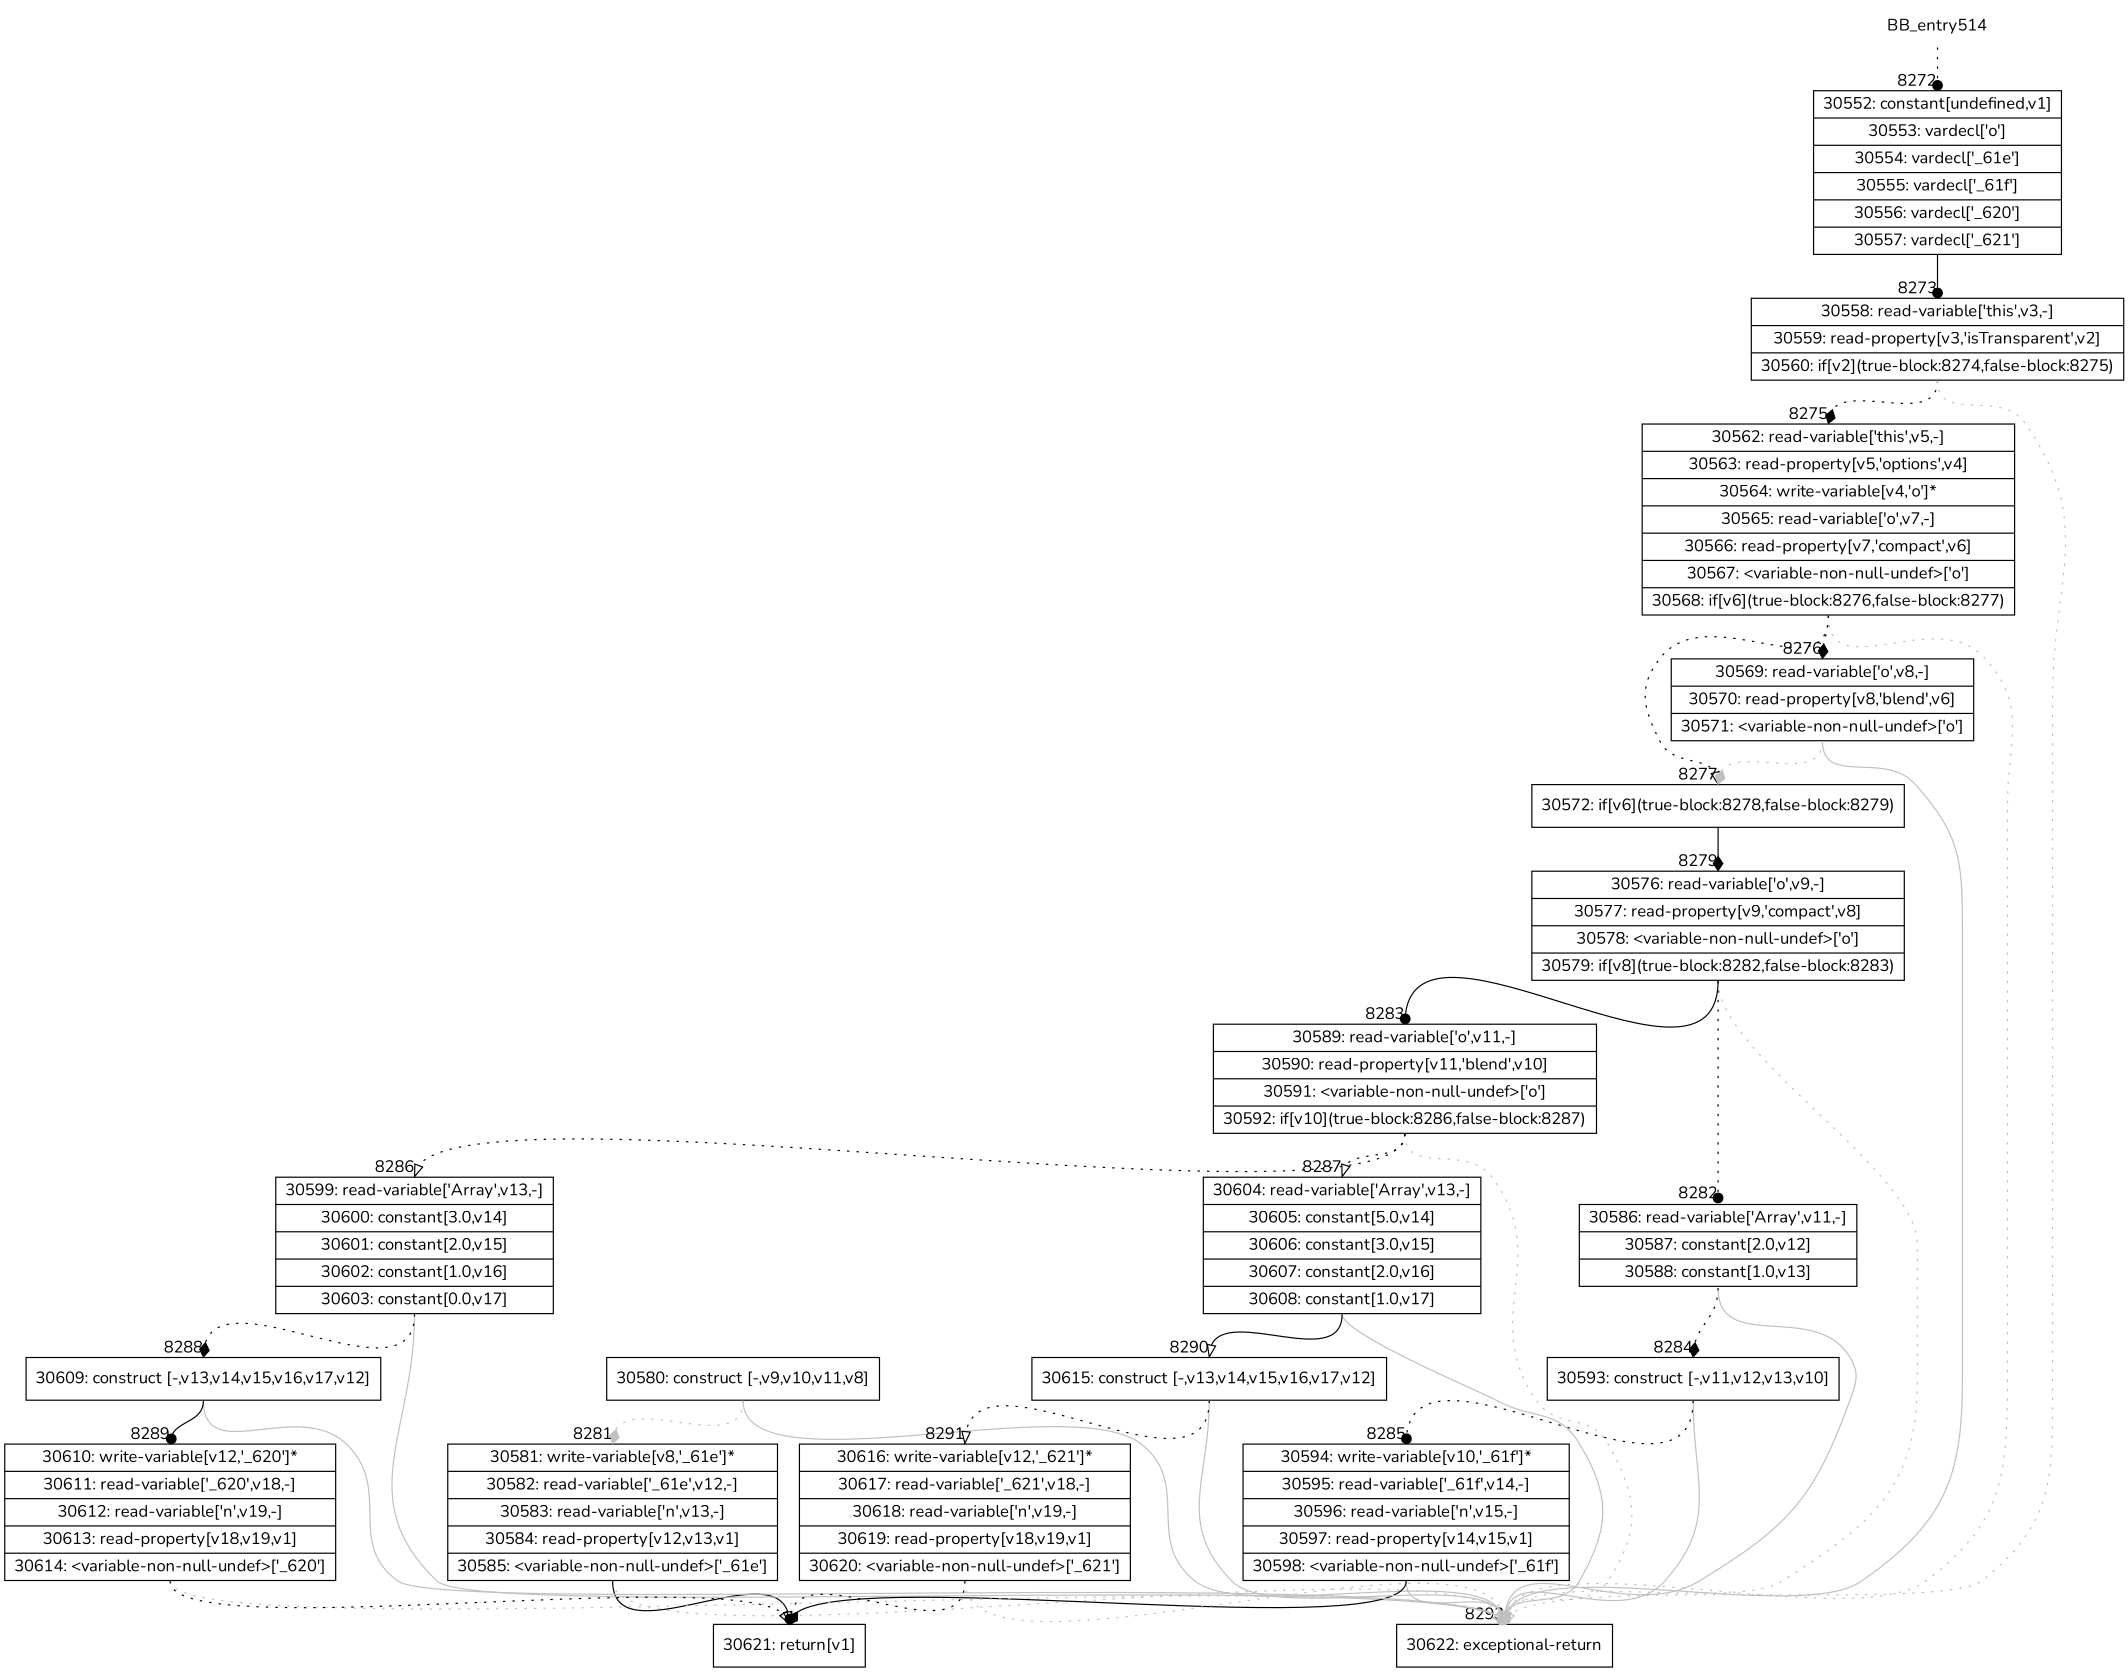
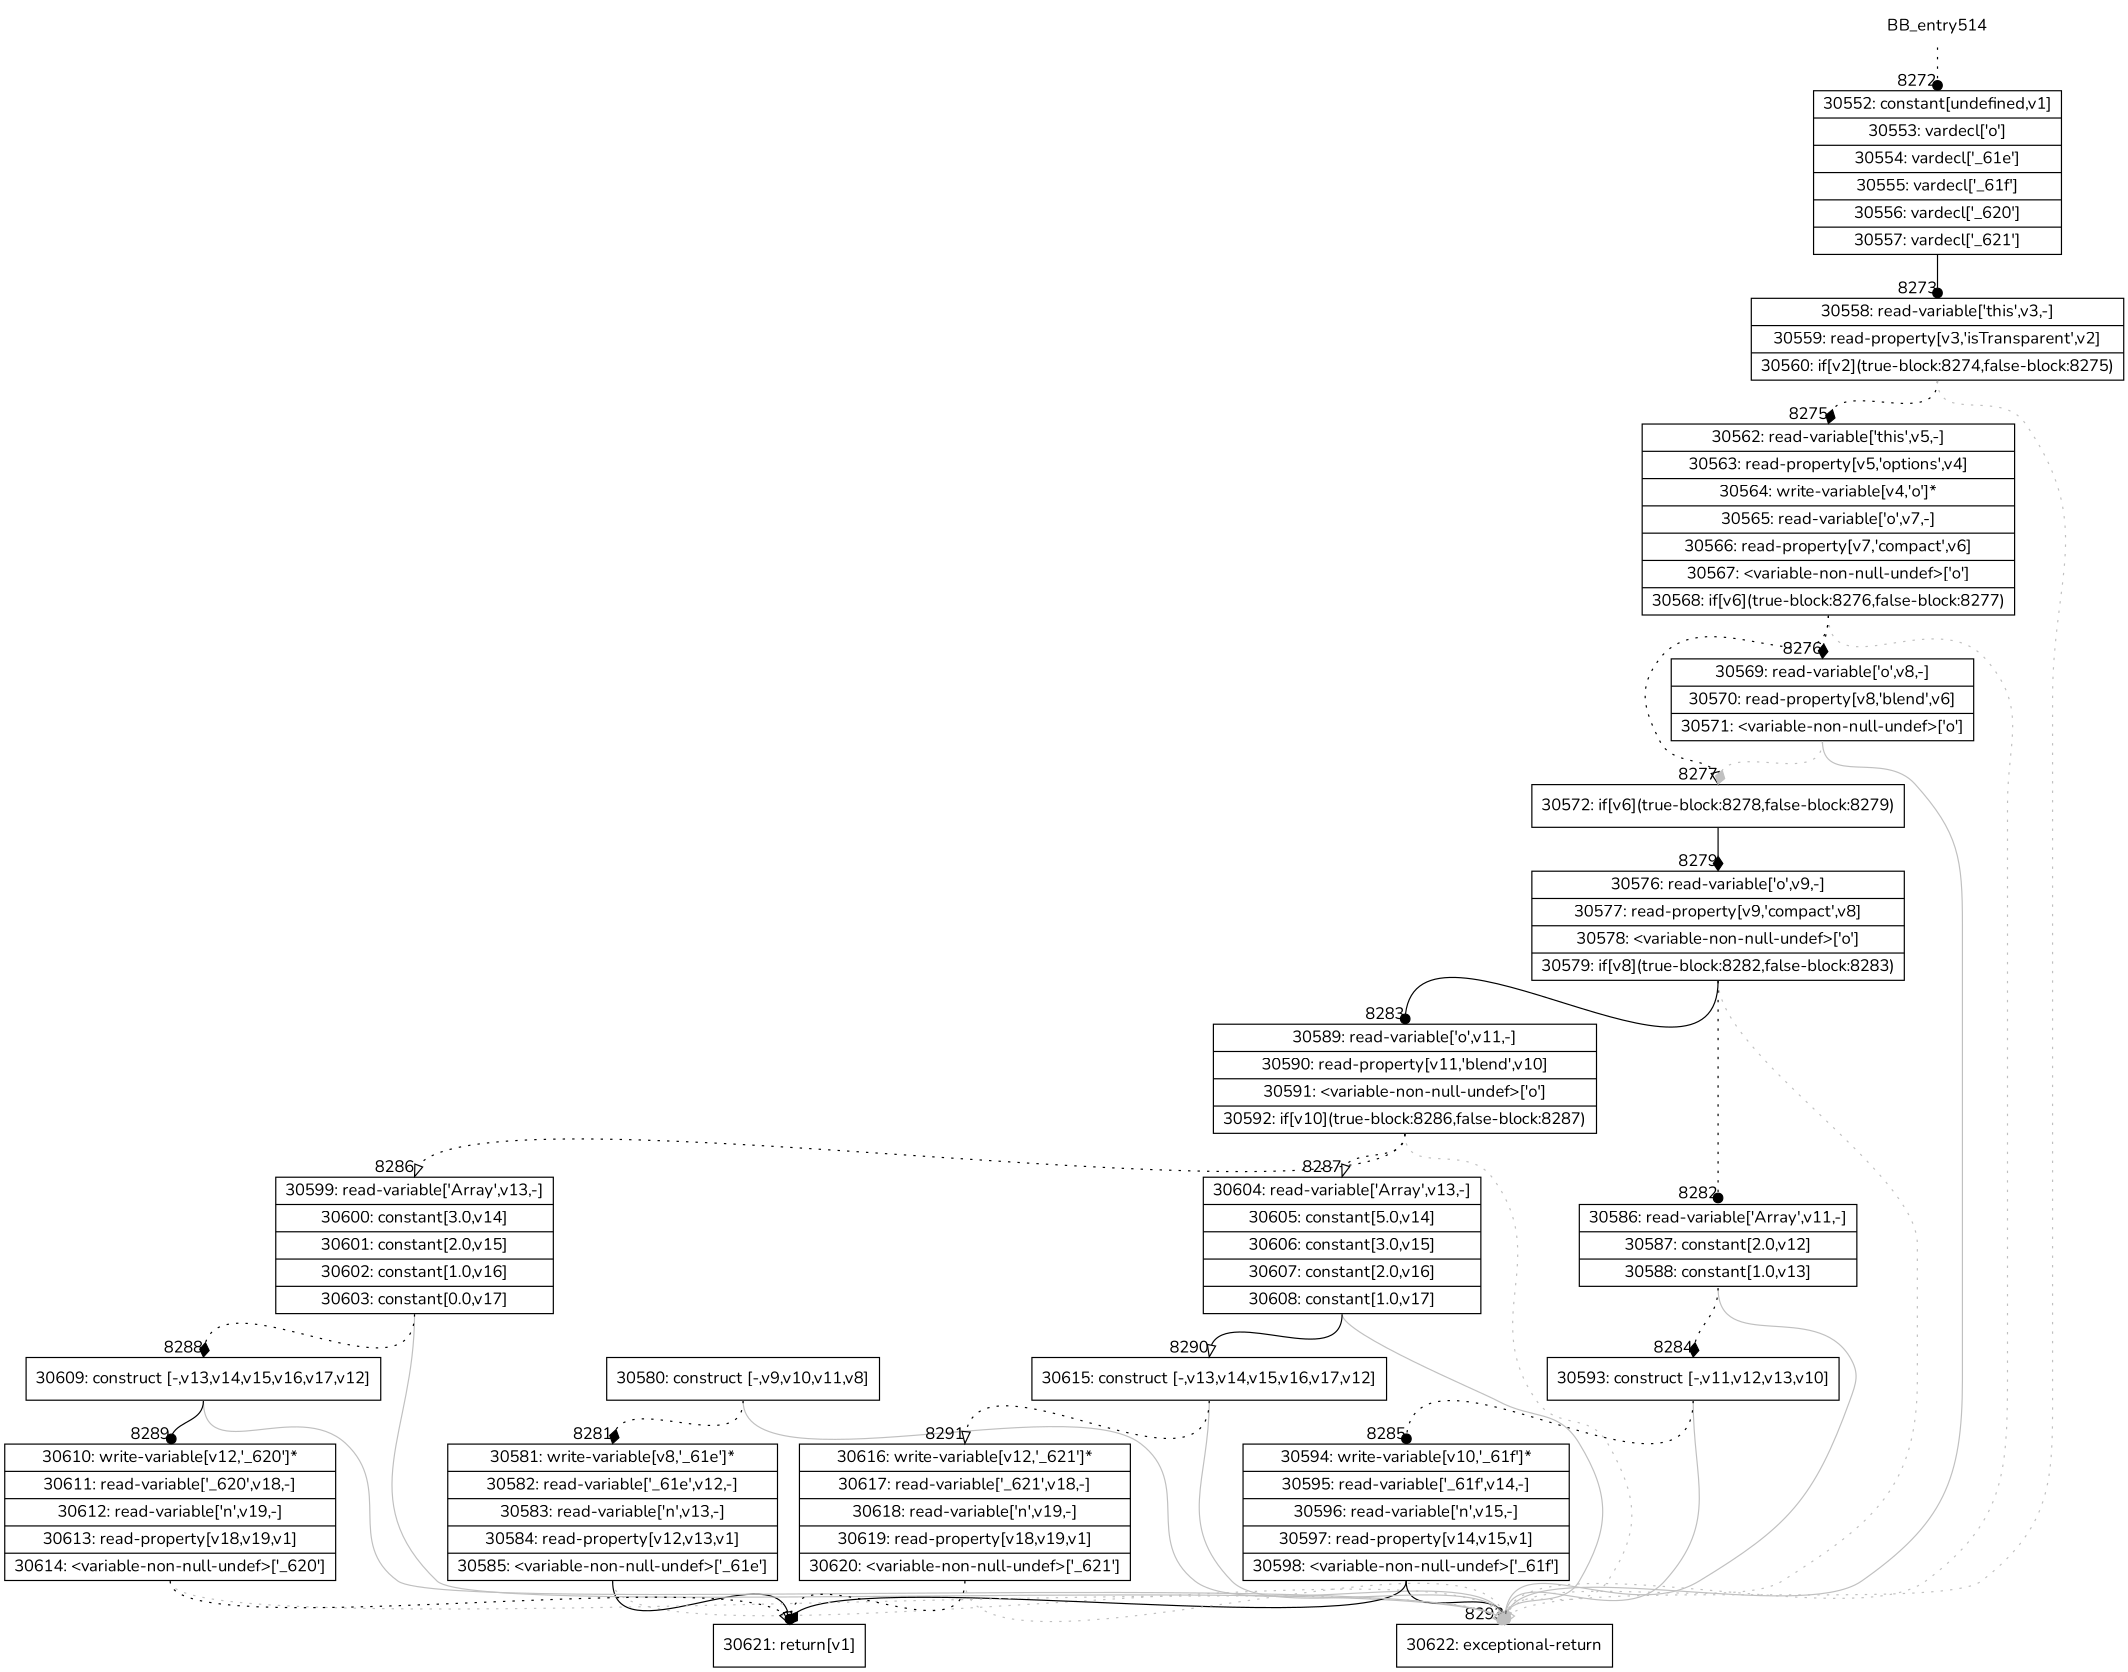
  digraph {
    fontname=Nunito
    rankdir=TD
    node [fontname=Nunito shape=record]
    edge [arrowhead=onormal fontname=Nunito headport=n style=dotted tailport=s]
    n1 [label=BB_entry514 shape=none]
    n2 [label="{30552: constant[undefined,v1]|30553: vardecl['o']|30554: vardecl['_61e']|30555: vardecl['_61f']|30556: vardecl['_620']|30557: vardecl['_621']}"]
    n3 [label="{30558: read-variable['this',v3,-]|30559: read-property[v3,'isTransparent',v2]|30560: if[v2](true-block:8274,false-block:8275)}"]
    n4 [label="{30562: read-variable['this',v5,-]|30563: read-property[v5,'options',v4]|30564: write-variable[v4,'o']*|30565: read-variable['o',v7,-]|30566: read-property[v7,'compact',v6]|30567: \<variable-non-null-undef\>['o']|30568: if[v6](true-block:8276,false-block:8277)}"]
    n5 [label="{30622: exceptional-return}"]
    n6 [label="{30572: if[v6](true-block:8278,false-block:8279)}"]
    n7 [label="{30569: read-variable['o',v8,-]|30570: read-property[v8,'blend',v6]|30571: \<variable-non-null-undef\>['o']}"]
    n8 [label="{30621: return[v1]}"]
    n9 [label="{30576: read-variable['o',v9,-]|30577: read-property[v9,'compact',v8]|30578: \<variable-non-null-undef\>['o']|30579: if[v8](true-block:8282,false-block:8283)}"]
    n10 [label="{30586: read-variable['Array',v11,-]|30587: constant[2.0,v12]|30588: constant[1.0,v13]}"]
    n11 [label="{30589: read-variable['o',v11,-]|30590: read-property[v11,'blend',v10]|30591: \<variable-non-null-undef\>['o']|30592: if[v10](true-block:8286,false-block:8287)}"]
    n12 [label="{30580: construct [-,v9,v10,v11,v8]}"]
    n13 [label="{30581: write-variable[v8,'_61e']*|30582: read-variable['_61e',v12,-]|30583: read-variable['n',v13,-]|30584: read-property[v12,v13,v1]|30585: \<variable-non-null-undef\>['_61e']}"]
    n14 [label="{30593: construct [-,v11,v12,v13,v10]}"]
    n15 [label="{30599: read-variable['Array',v13,-]|30600: constant[3.0,v14]|30601: constant[2.0,v15]|30602: constant[1.0,v16]|30603: constant[0.0,v17]}"]
    n16 [label="{30604: read-variable['Array',v13,-]|30605: constant[5.0,v14]|30606: constant[3.0,v15]|30607: constant[2.0,v16]|30608: constant[1.0,v17]}"]
    n17 [label="{30594: write-variable[v10,'_61f']*|30595: read-variable['_61f',v14,-]|30596: read-variable['n',v15,-]|30597: read-property[v14,v15,v1]|30598: \<variable-non-null-undef\>['_61f']}"]
    n18 [label="{30609: construct [-,v13,v14,v15,v16,v17,v12]}"]
    n19 [label="{30615: construct [-,v13,v14,v15,v16,v17,v12]}"]
    n20 [label="{30610: write-variable[v12,'_620']*|30611: read-variable['_620',v18,-]|30612: read-variable['n',v19,-]|30613: read-property[v18,v19,v1]|30614: \<variable-non-null-undef\>['_620']}"]
    n21 [label="{30616: write-variable[v12,'_621']*|30617: read-variable['_621',v18,-]|30618: read-variable['n',v19,-]|30619: read-property[v18,v19,v1]|30620: \<variable-non-null-undef\>['_621']}"]
    n1 -> n2 [arrowhead=dot headlabel="    8272"]
    n2 -> n3 [arrowhead=dot headlabel="      8273" style=solid]
    n3 -> n4 [arrowhead=diamond headlabel="      8275"]
    n3 -> n5 [color=gray headlabel="      8293"]
    n4 -> n5 [arrowhead=dot color=gray]
    n4 -> n6 [headlabel="      8277"]
    n4 -> n7 [arrowhead=diamond headlabel="      8276"]
    n6 -> n9 [arrowhead=diamond headlabel="      8279" style=solid]
    n7 -> n5 [arrowhead=diamond color=gray style=solid]
    n7 -> n6 [arrowhead=diamond color=gray]
    n9 -> n5 [arrowhead=dot color=gray]
    n9 -> n10 [arrowhead=dot headlabel="      8282"]
    n9 -> n11 [arrowhead=dot headlabel="      8283" style=solid]
    n10 -> n5 [arrowhead=dot color=gray style=solid]
    n10 -> n14 [arrowhead=diamond headlabel="      8284"]
    n11 -> n5 [color=gray]
    n11 -> n15 [headlabel="      8286"]
    n11 -> n16 [headlabel="      8287"]
    n12 -> n5 [arrowhead=dot color=gray style=solid]
-   n12 -> n13 [arrowhead=diamond headlabel="      8281" color=gray]
+   n12 -> n13 [arrowhead=diamond headlabel="      8281"]
    n13 -> n5 [arrowhead=dot color=gray]
    n13 -> n8 [style=solid]
    n14 -> n5 [color=gray style=solid]
    n14 -> n17 [arrowhead=dot headlabel="      8285"]
    n15 -> n5 [color=gray style=solid]
    n15 -> n18 [arrowhead=diamond headlabel="      8288"]
    n16 -> n5 [color=gray style=solid]
    n16 -> n19 [headlabel="      8290" style=solid]
-   n17 -> n5 [color=gray style=solid]
+   n17 -> n5 [color=black style=solid]
    n17 -> n8 [arrowhead=diamond style=solid]
    n18 -> n5 [color=gray style=solid]
    n18 -> n20 [arrowhead=dot headlabel="      8289" style=solid]
    n19 -> n5 [color=gray style=solid]
    n19 -> n21 [headlabel="      8291"]
    n20 -> n5 [arrowhead=dot color=gray]
    n20 -> n8
    n21 -> n5 [arrowhead=dot color=gray]
    n21 -> n8 [arrowhead=dot]
  }
